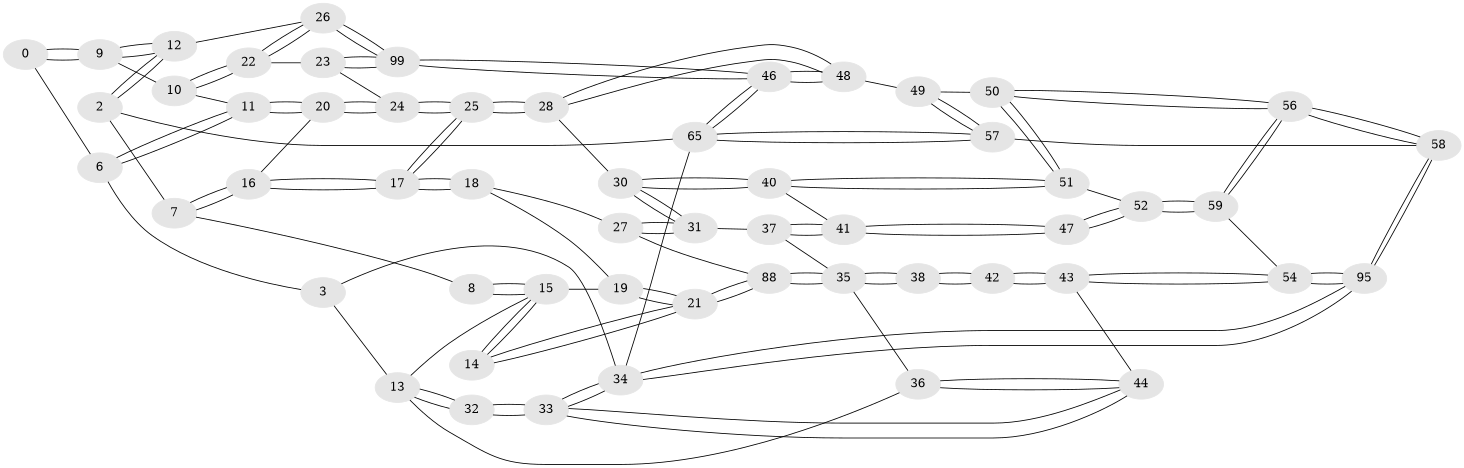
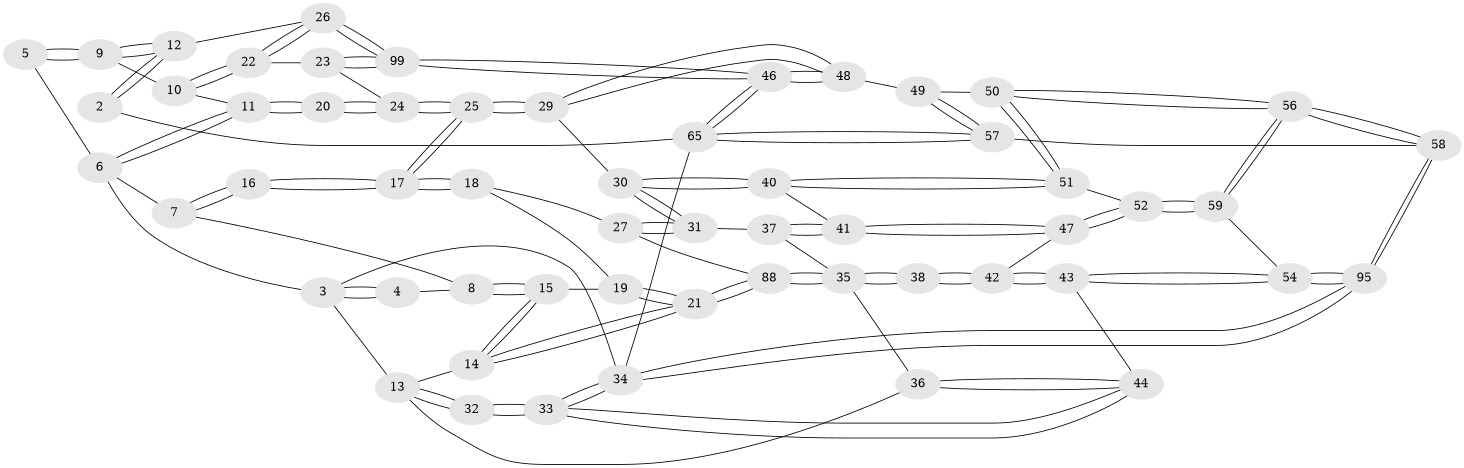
  graph {
    rankdir=LR
    node [color=gray90 style=filled]
    2
    12
    n3 [label=65]
-   5 [label=0]
+   5
    6
    9
    3
+   4
    13
    34
    26
    46
    57
    8
    14
    32
    36
    n18 [label=95]
    15
    7
    11
    10
    16
    20
    17
    19
    22
    23
    24
    n30 [label=99]
    21
    33
    n33 [label=88]
    18
    25
    27
-   29 [label=28]
+   29
    31
    35
    30
    48
    37
    38
    40
    49
    41
    51
    44
    58
    42
    47
    43
    52
    54
    n55 [label=59]
    50
    56
    2 -- 12
    2 -- 12
    2 -- n3
    12 -- 26
    n3 -- 46
    n3 -- 46
    n3 -- 57
    n3 -- 57
    5 -- 6
    5 -- 9
    5 -- 9
    6 -- 3
-   2 -- 7
+   6 -- 7
    6 -- 11
    6 -- 11
    9 -- 12
    9 -- 12
    9 -- 10
+   3 -- 4
+   3 -- 4
    3 -- 13
    3 -- 34
-   13 -- 15
+   4 -- 8
+   13 -- 14
    13 -- 32
    13 -- 32
    13 -- 36
    34 -- n3
    34 -- n18
    34 -- n18
    26 -- n30
    26 -- n30
    46 -- 48
    46 -- 48
    57 -- 58
    8 -- 15
    8 -- 15
    14 -- 15
    14 -- 15
    14 -- 21
    14 -- 21
    32 -- 33
    32 -- 33
    36 -- 44
    36 -- 44
    n18 -- 58
    n18 -- 58
    15 -- 19
    7 -- 8
    7 -- 16
    7 -- 16
    11 -- 20
    11 -- 20
    10 -- 11
    10 -- 22
    10 -- 22
-   16 -- 20
    16 -- 17
    16 -- 17
    20 -- 24
    20 -- 24
    17 -- 18
    17 -- 18
    17 -- 25
    17 -- 25
    19 -- 21
    19 -- 21
    22 -- 26
    22 -- 26
    22 -- 23
    23 -- 24
    23 -- n30
    23 -- n30
    24 -- 25
    24 -- 25
    n30 -- 46
    n30 -- 46
    21 -- n33
    21 -- n33
    33 -- 34
    33 -- 34
    33 -- 44
    33 -- 44
    n33 -- 35
    n33 -- 35
    18 -- 19
    18 -- 27
    25 -- 29
    25 -- 29
    27 -- n33
    27 -- 31
    27 -- 31
    29 -- 30
    29 -- 48
    29 -- 48
    31 -- 37
    35 -- 36
    35 -- 38
    35 -- 38
    30 -- 31
    30 -- 31
    30 -- 40
    30 -- 40
    48 -- 49
    37 -- 35
    37 -- 41
    37 -- 41
    38 -- 42
    38 -- 42
    40 -- 41
    40 -- 51
    40 -- 51
    49 -- 57
    49 -- 57
    49 -- 50
    41 -- 47
    41 -- 47
    51 -- 52
+   42 -- 47
    42 -- 43
    42 -- 43
    47 -- 52
    47 -- 52
    43 -- 44
    43 -- 54
    43 -- 54
    52 -- n55
    52 -- n55
    54 -- n18
    54 -- n18
    n55 -- 54
    n55 -- 56
    n55 -- 56
    50 -- 51
    50 -- 51
    50 -- 56
    50 -- 56
    56 -- 58
    56 -- 58
  }
